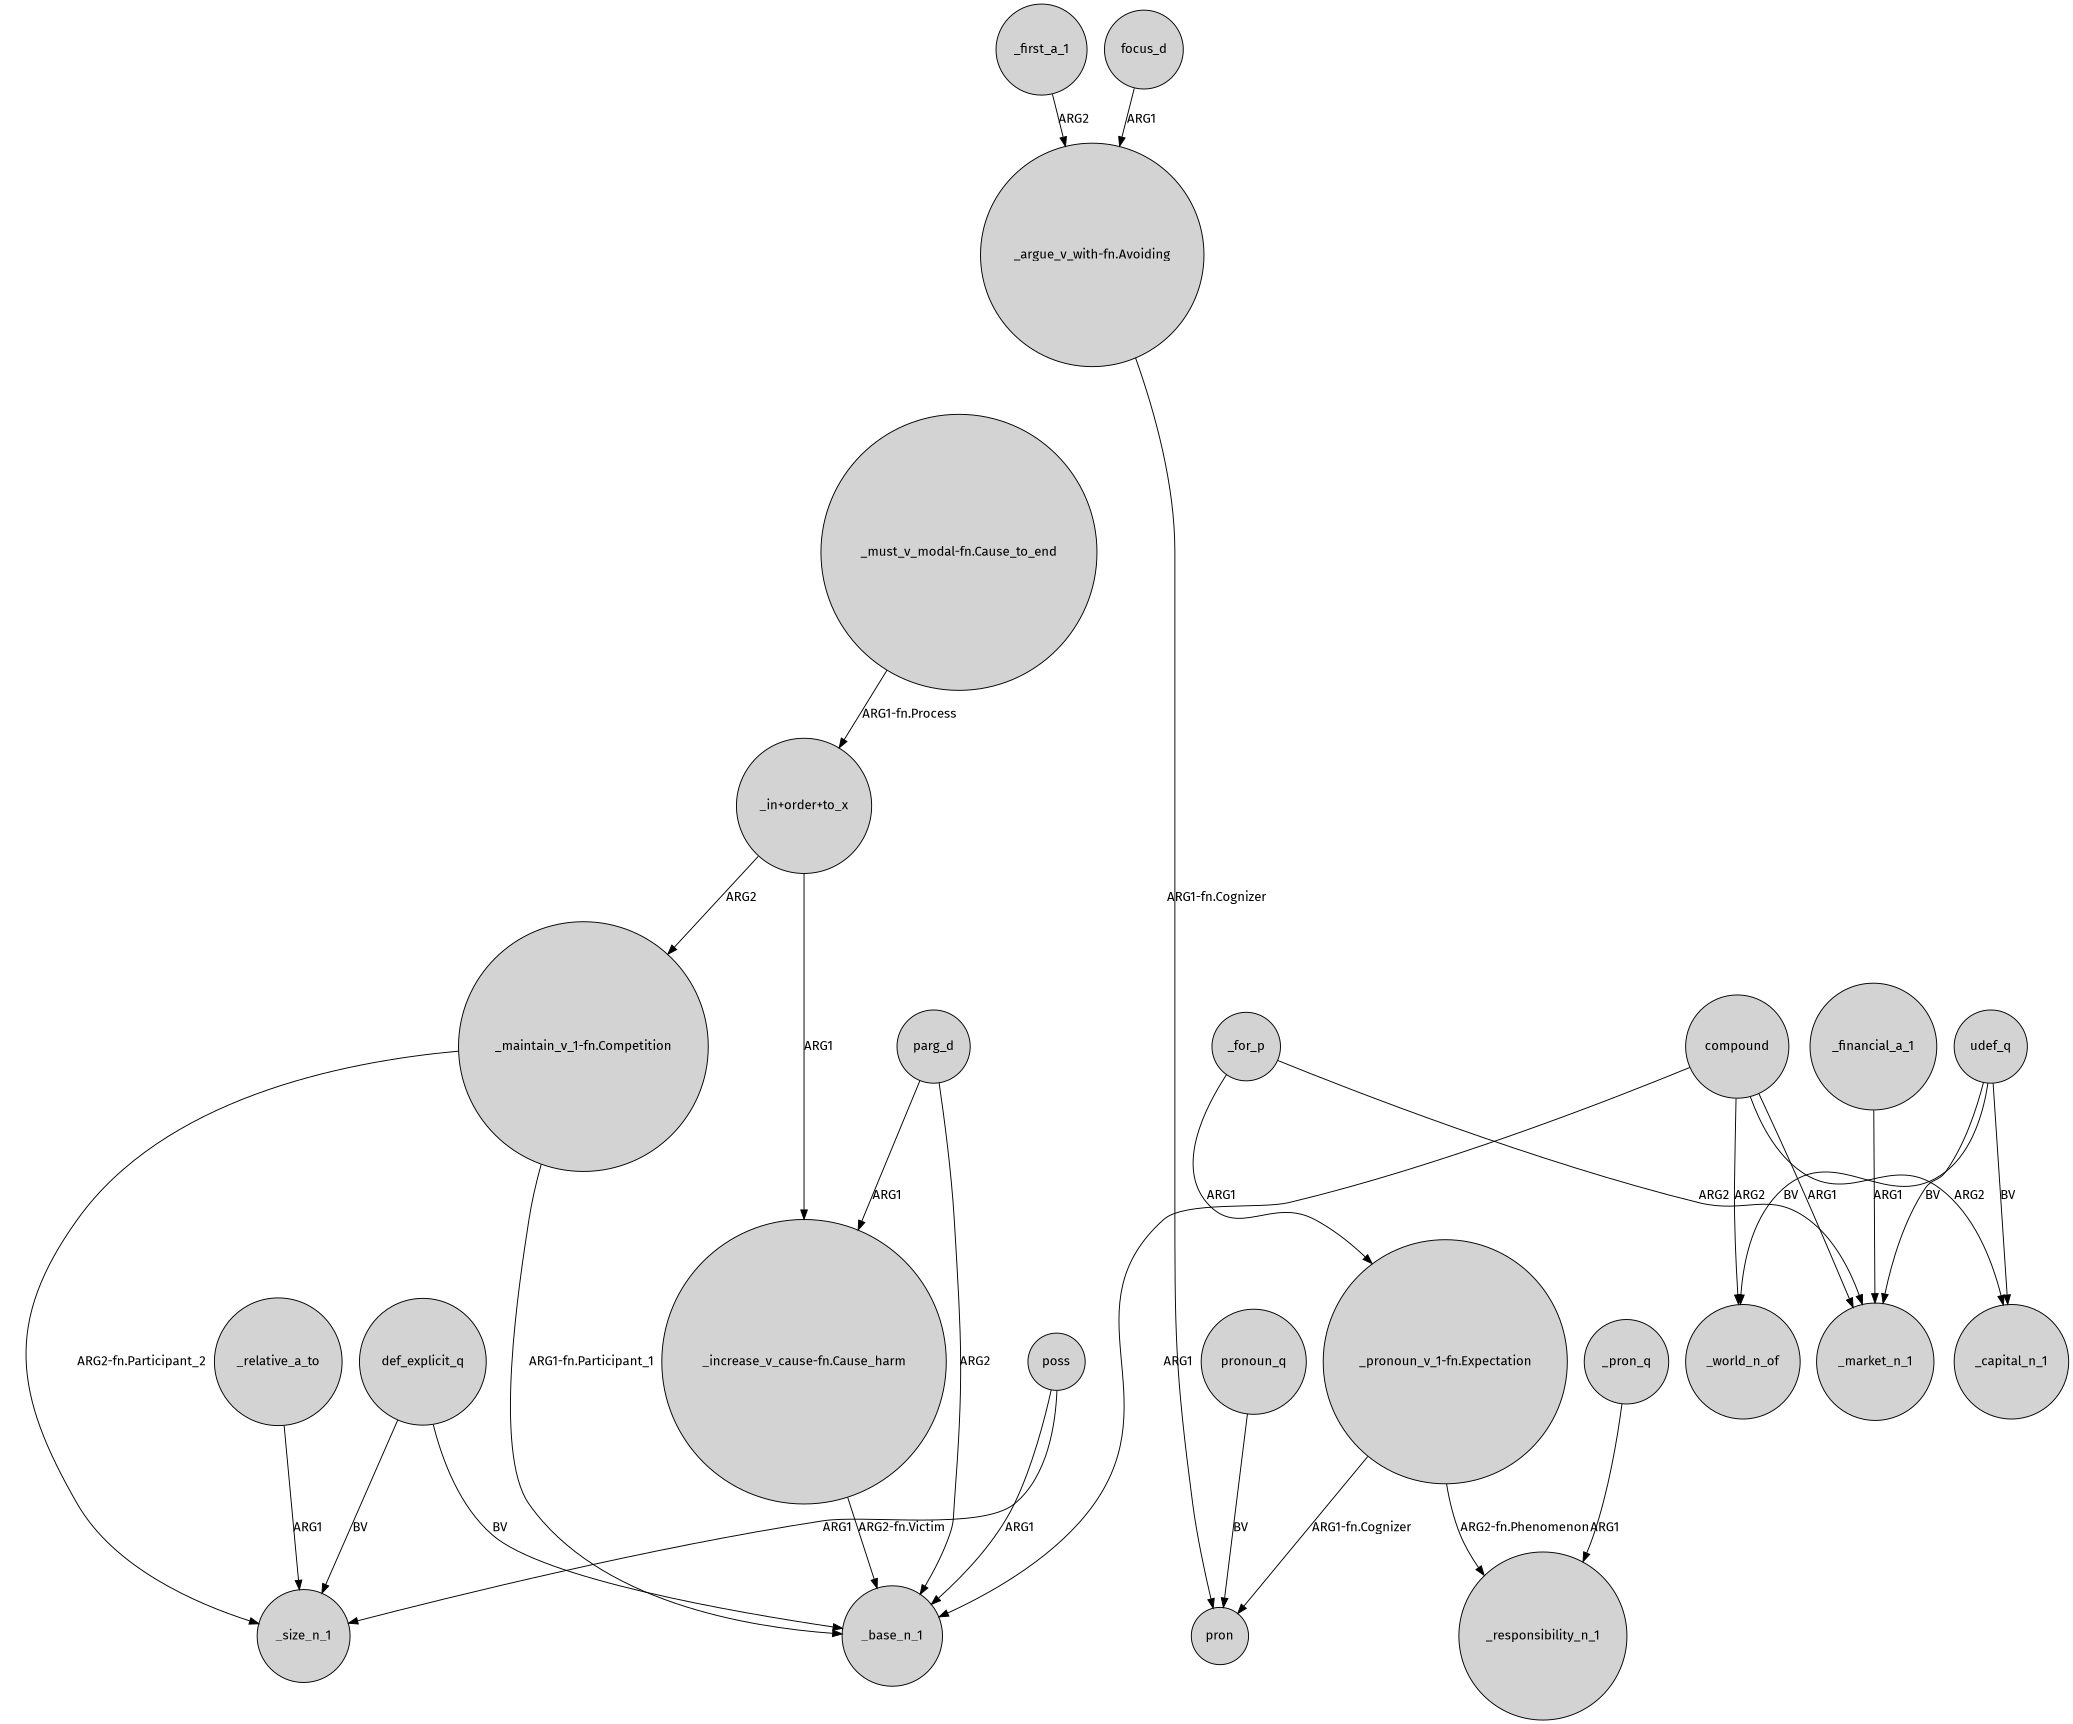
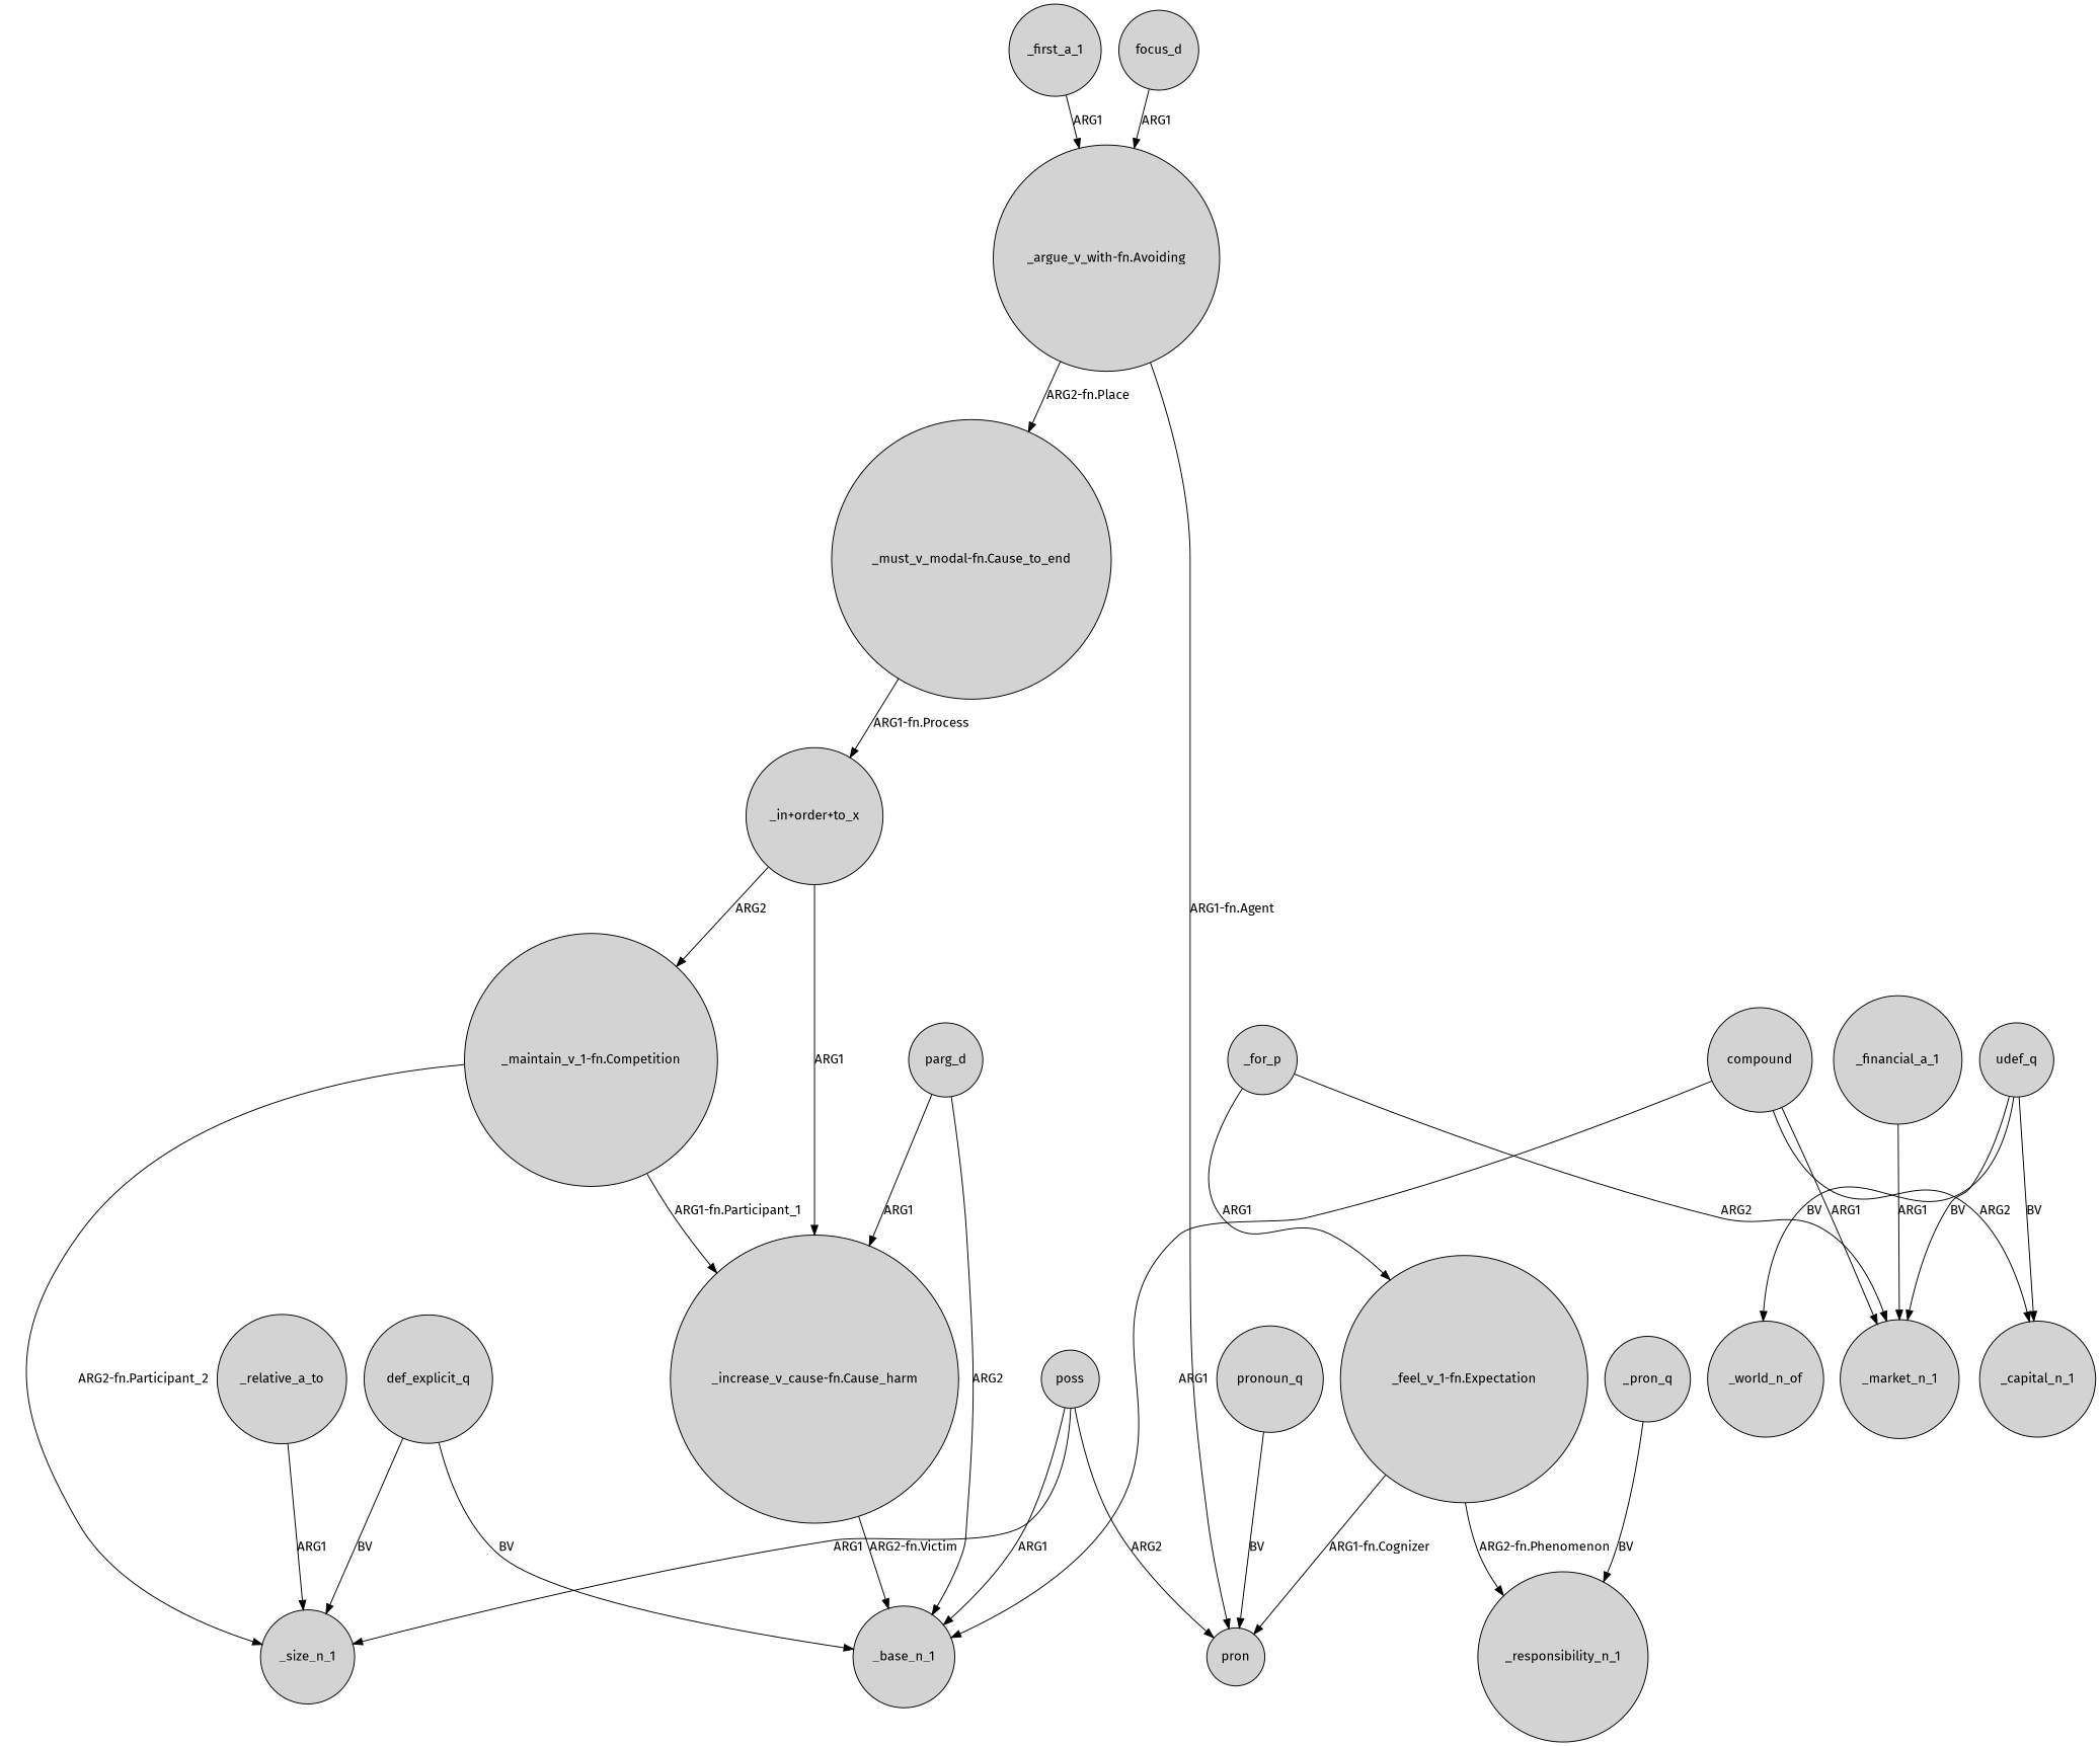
  digraph {
    fontname="Fira Sans"
    node [fontname="Fira Sans" shape=circle style=filled]
    edge [fontname="Fira Sans"]
    "_maintain_v_1-fn.Competition"
    _size_n_1
    _base_n_1
    udef_q
    _market_n_1
    _world_n_of
    _capital_n_1
    "_in+order+to_x"
    "_increase_v_cause-fn.Cause_harm"
    _financial_a_1
    _for_p
-   "_feel_v_1-fn.Expectation" [label="_pronoun_v_1-fn.Expectation"]
+   "_feel_v_1-fn.Expectation"
    pron
    _responsibility_n_1
    "_argue_v_with-fn.Avoiding"
    "_must_v_modal-fn.Cause_to_end"
    _first_a_1
    def_explicit_q
    n19 [label=_pron_q]
    poss
    pronoun_q
    parg_d
    _relative_a_to
    compound
    focus_d
    "_maintain_v_1-fn.Competition" -> _size_n_1 [label="ARG2-fn.Participant_2"]
-   "_maintain_v_1-fn.Competition" -> _base_n_1 [label="ARG1-fn.Participant_1"]
+   "_maintain_v_1-fn.Competition" -> "_increase_v_cause-fn.Cause_harm" [label="ARG1-fn.Participant_1"]
    udef_q -> _market_n_1 [label=BV]
    udef_q -> _world_n_of [label=BV]
    udef_q -> _capital_n_1 [label=BV]
    "_in+order+to_x" -> "_maintain_v_1-fn.Competition" [label=ARG2]
    "_in+order+to_x" -> "_increase_v_cause-fn.Cause_harm" [label=ARG1]
    "_increase_v_cause-fn.Cause_harm" -> _base_n_1 [label="ARG2-fn.Victim"]
    _financial_a_1 -> _market_n_1 [label=ARG1]
    _for_p -> _market_n_1 [label=ARG2]
    _for_p -> "_feel_v_1-fn.Expectation" [label=ARG1]
    "_feel_v_1-fn.Expectation" -> pron [label="ARG1-fn.Cognizer"]
    "_feel_v_1-fn.Expectation" -> _responsibility_n_1 [label="ARG2-fn.Phenomenon"]
-   "_argue_v_with-fn.Avoiding" -> pron [label="ARG1-fn.Cognizer"]
+   "_argue_v_with-fn.Avoiding" -> pron [label="ARG1-fn.Agent"]
+   "_argue_v_with-fn.Avoiding" -> "_must_v_modal-fn.Cause_to_end" [label="ARG2-fn.Place"]
    "_must_v_modal-fn.Cause_to_end" -> "_in+order+to_x" [label="ARG1-fn.Process"]
-   _first_a_1 -> "_argue_v_with-fn.Avoiding" [label=ARG2]
+   _first_a_1 -> "_argue_v_with-fn.Avoiding" [label=ARG1]
    def_explicit_q -> _size_n_1 [label=BV]
    def_explicit_q -> _base_n_1 [label=BV]
-   n19 -> _responsibility_n_1 [label=ARG1]
+   n19 -> _responsibility_n_1 [label=BV]
    poss -> _size_n_1 [label=ARG1]
    poss -> _base_n_1 [label=ARG1]
+   poss -> pron [label=ARG2]
    pronoun_q -> pron [label=BV]
    parg_d -> _base_n_1 [label=ARG2]
    parg_d -> "_increase_v_cause-fn.Cause_harm" [label=ARG1]
    _relative_a_to -> _size_n_1 [label=ARG1]
    compound -> _base_n_1 [label=ARG1]
    compound -> _market_n_1 [label=ARG1]
-   compound -> _world_n_of [label=ARG2]
    compound -> _capital_n_1 [label=ARG2]
    focus_d -> "_argue_v_with-fn.Avoiding" [label=ARG1]
  }
